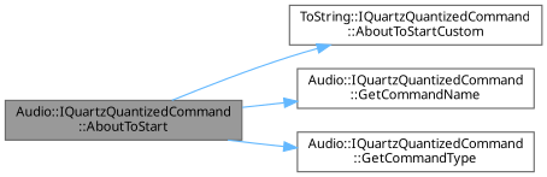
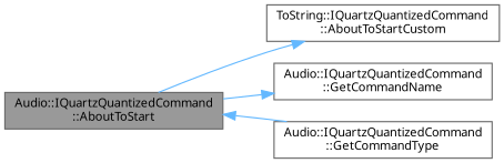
  digraph {
    fontname="Noto Sans"
    rankdir=LR
    node [color=grey40 fillcolor=white fontname="Noto Sans" fontsize=10 shape=box style=filled]
    edge [color=steelblue1 fontname="Noto Sans" fontsize=10 labelfontname=Helvetica labelfontsize=10 style=solid]
    n1 [color=gray40 fillcolor=grey60 fontcolor=black height=0.2 label="Audio::IQuartzQuantizedCommand\l::AboutToStart" width=0.4]
    n2 [height=0.2 label="ToString::IQuartzQuantizedCommand\l::AboutToStartCustom" width=0.4]
    n3 [height=0.2 label="Audio::IQuartzQuantizedCommand\l::GetCommandName" width=0.4]
    n4 [height=0.2 label="Audio::IQuartzQuantizedCommand\l::GetCommandType" width=0.4]
    n1 -> n2
    n1 -> n3
-   n1 -> n4
+   n4 -> n1
  }
